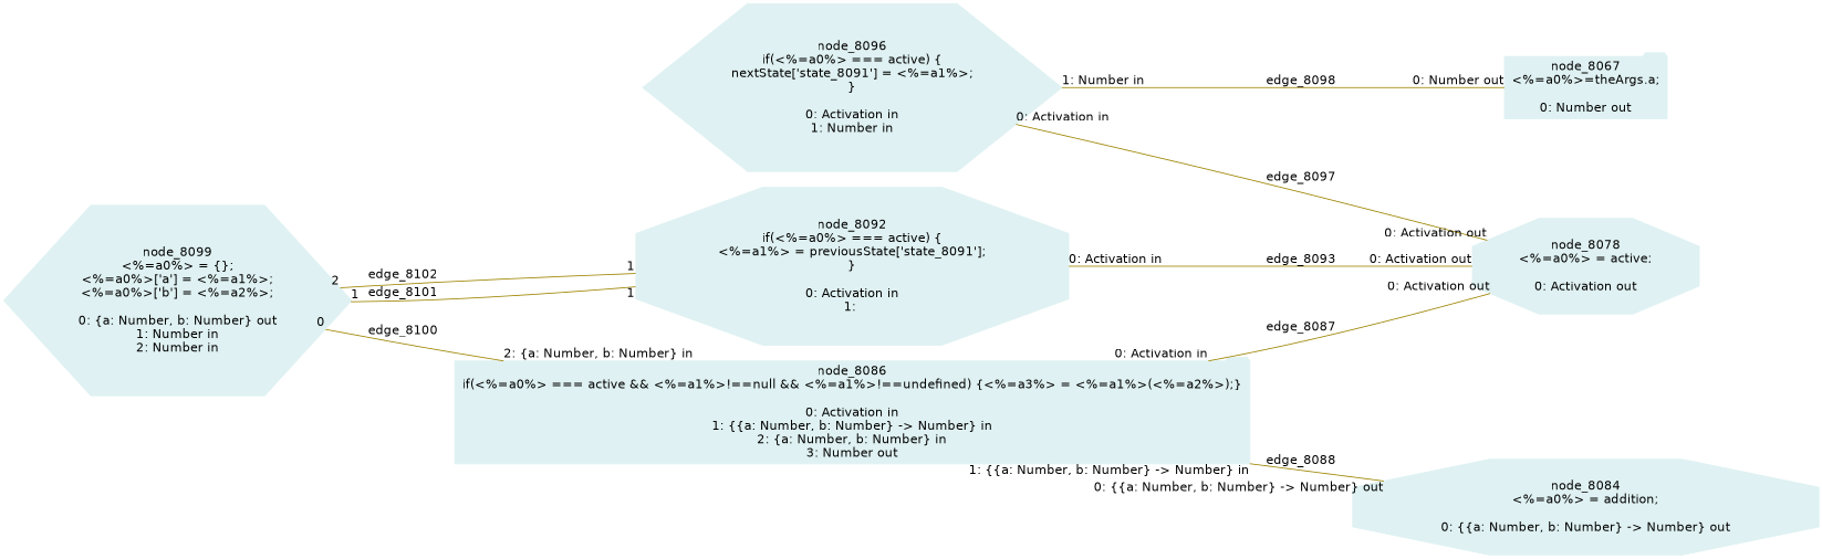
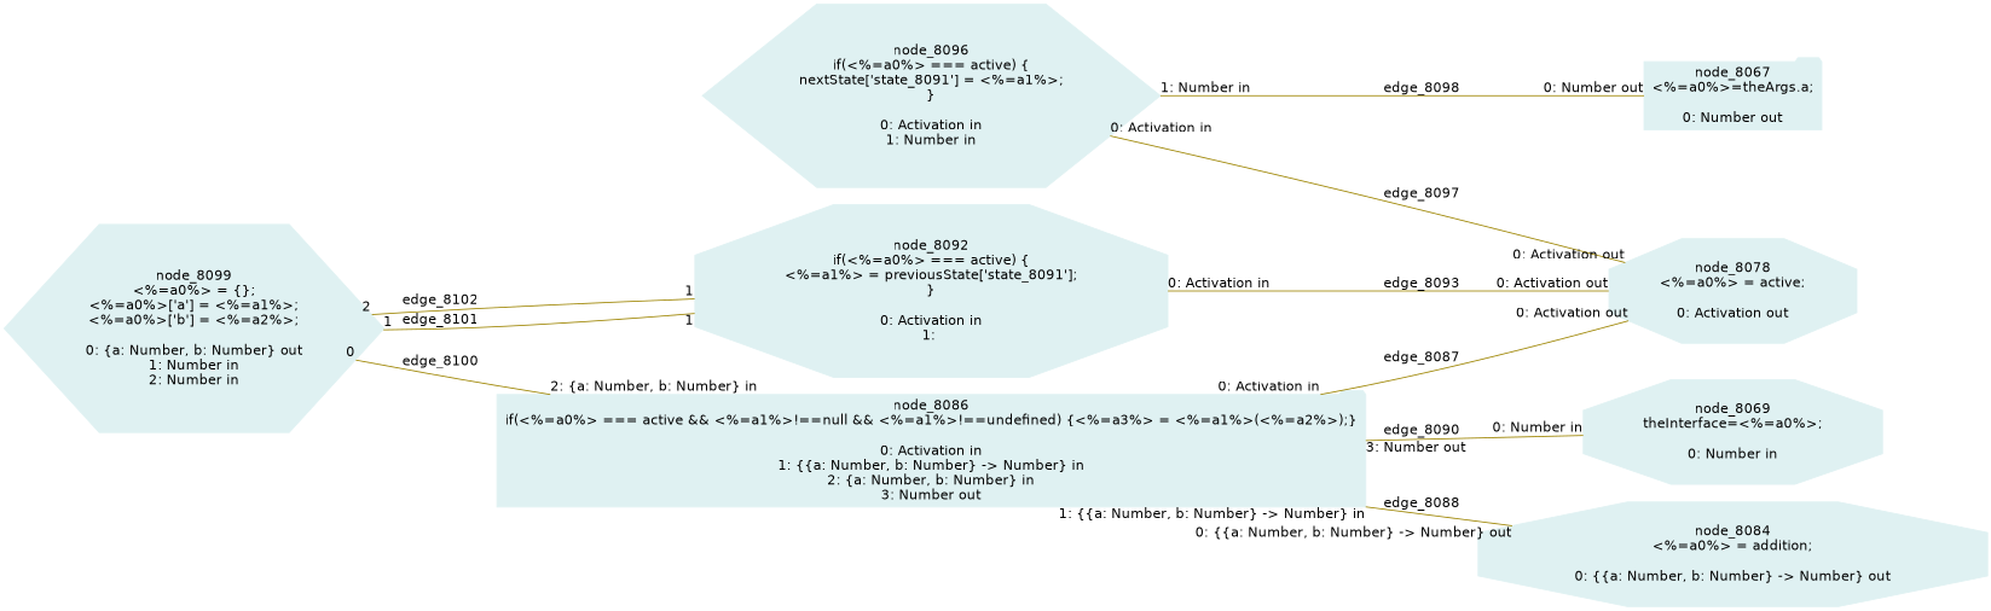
  digraph {
    rankdir=LR
    fontname="DejaVu Sans"
    node [color="#dff1f2" fontname="DejaVu Sans" shape=octagon style=filled]
    edge [arrowHead=none arrowsize=1 color="#9d8400" dir=none fontname="DejaVu Sans" headlabel="0: Activation out" taillabel="0: Activation in"]
    n1 [label="node_8067\n<%=a0%>=theArgs.a;\n\n0: Number out" shape=folder]
+   n2 [label="node_8069\ntheInterface=<%=a0%>;\n\n0: Number in"]
    n3 [label="node_8078\n<%=a0%> = active;\n\n0: Activation out"]
    n4 [label="node_8084\n<%=a0%> = addition;\n\n0: {{a: Number, b: Number} -> Number} out"]
    n5 [label="node_8086\nif(<%=a0%> === active && <%=a1%>!==null && <%=a1%>!==undefined) {<%=a3%> = <%=a1%>(<%=a2%>);}\n\n0: Activation in\n1: {{a: Number, b: Number} -> Number} in\n2: {a: Number, b: Number} in\n3: Number out" shape=folder]
    n6 [label="node_8092\nif(<%=a0%> === active) {\n<%=a1%> = previousState['state_8091'];\n}\n\n0: Activation in\n1: "]
    n7 [label="node_8096\nif(<%=a0%> === active) {\nnextState['state_8091'] = <%=a1%>;\n}\n\n0: Activation in\n1: Number in" shape=hexagon]
    n8 [label="node_8099\n<%=a0%> = {};\n<%=a0%>['a'] = <%=a1%>;\n<%=a0%>['b'] = <%=a2%>;\n\n0: {a: Number, b: Number} out\n1: Number in\n2: Number in" shape=hexagon]
+   n5 -> n2 [headlabel="0: Number in" label=edge_8090 taillabel="3: Number out"]
    n5 -> n3 [label=edge_8087]
    n5 -> n4 [headlabel="0: {{a: Number, b: Number} -> Number} out" label=edge_8088 taillabel="1: {{a: Number, b: Number} -> Number} in"]
    n6 -> n3 [label=edge_8093]
    n7 -> n1 [headlabel="0: Number out" label=edge_8098 taillabel="1: Number in"]
    n7 -> n3 [label=edge_8097]
    n8 -> n5 [headlabel="2: {a: Number, b: Number} in" label=edge_8100 taillabel=0]
    n8 -> n6 [headlabel=1 label=edge_8101 taillabel=1]
    n8 -> n6 [headlabel=1 label=edge_8102 taillabel=2]
  }
